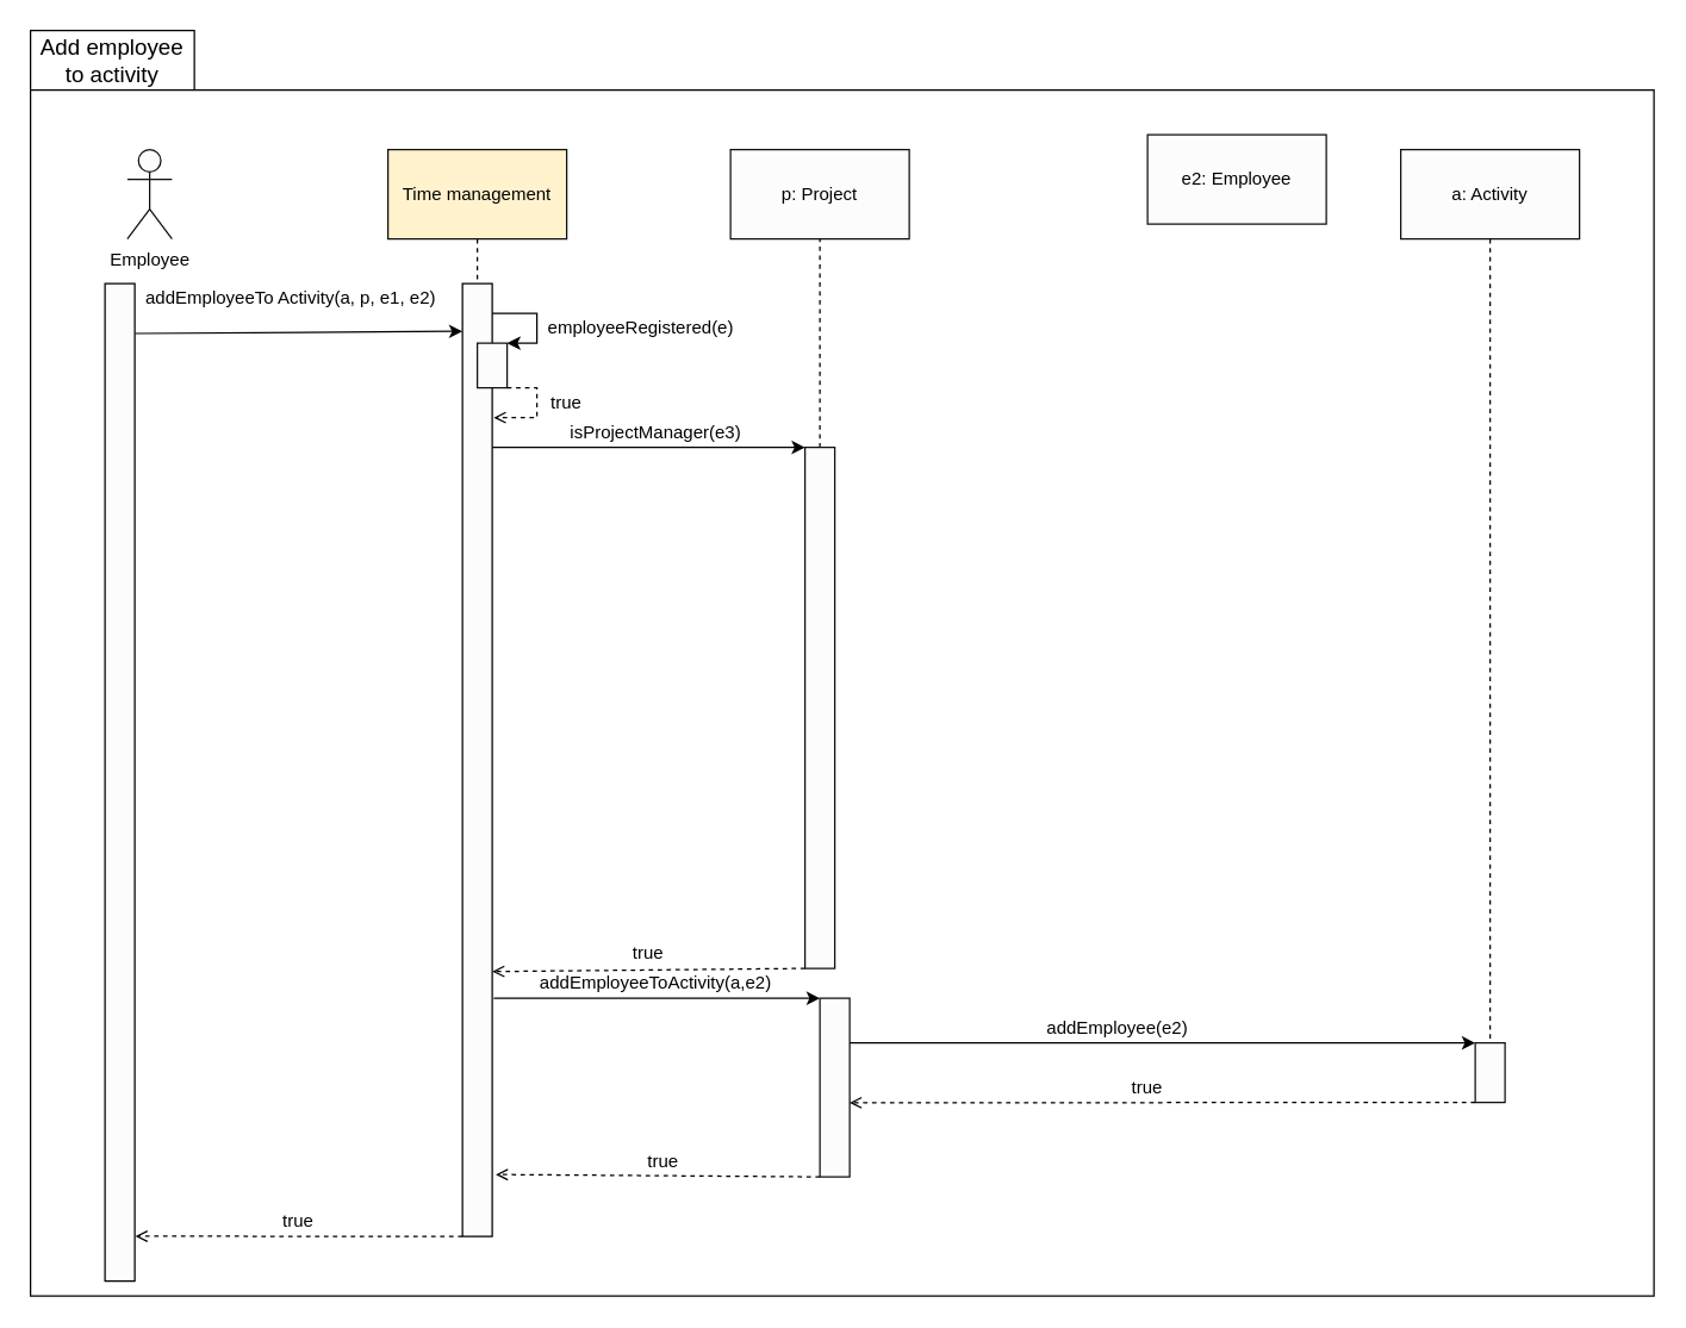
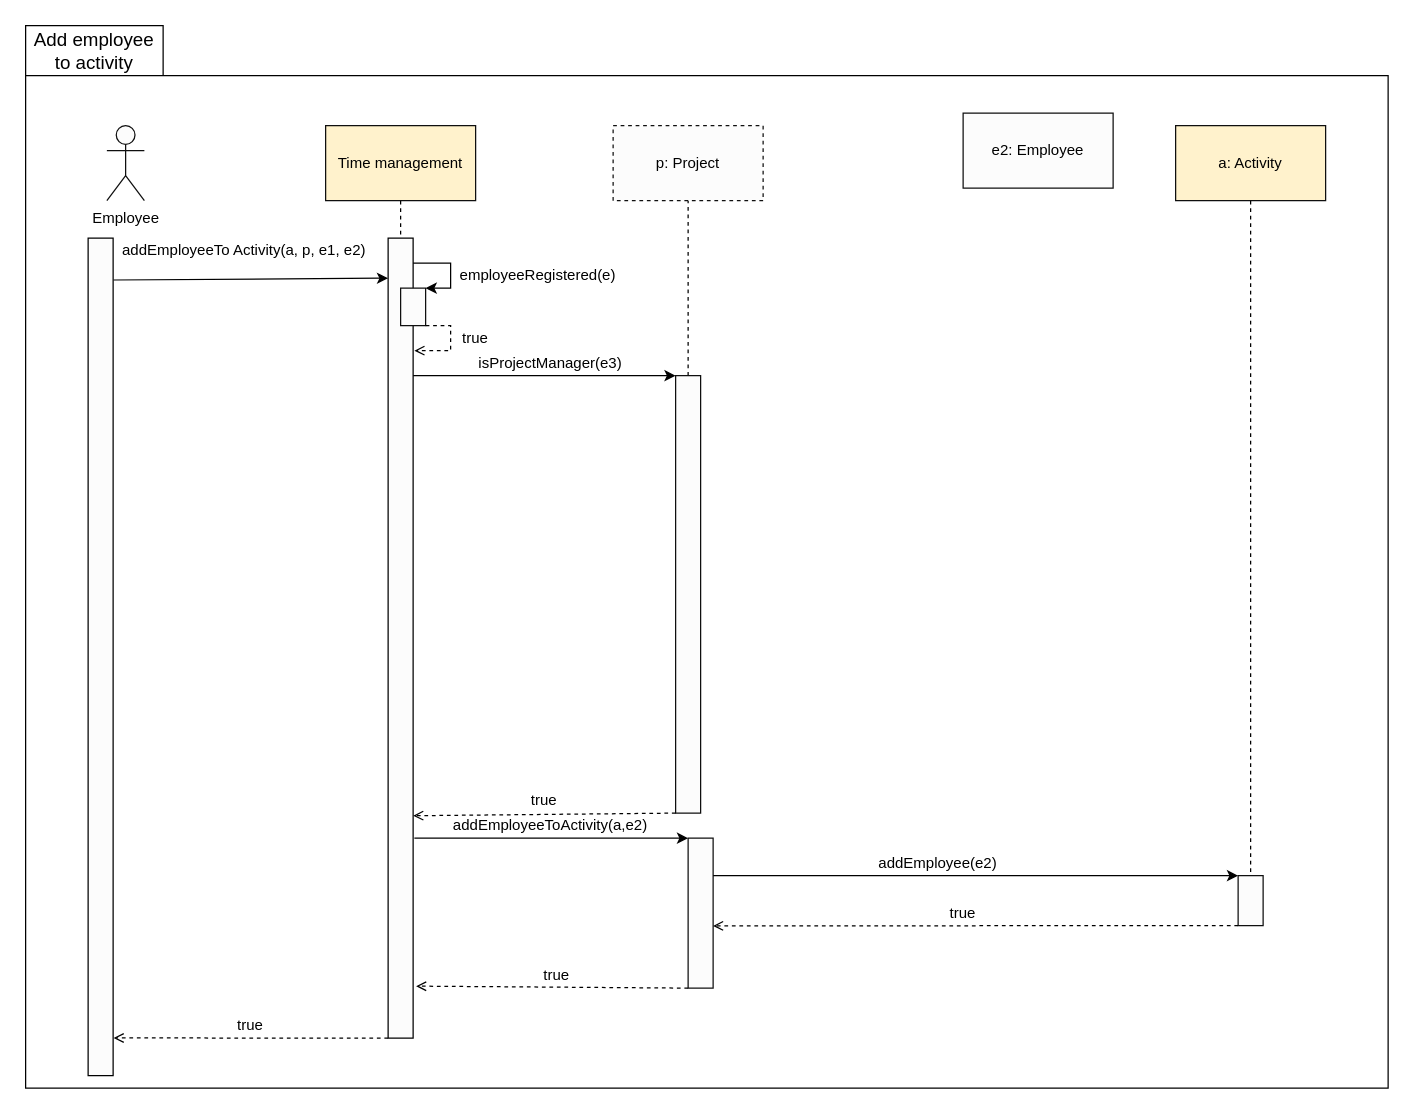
  <mxCell id="0" />
  <mxCell id="1" parent="0" />
  <mxCell id="2" value="" style="rounded=0;whiteSpace=wrap;html=1;" parent="1" vertex="1"><mxGeometry x="20" y="20" width="110" height="40" as="geometry" /></mxCell>
  <mxCell id="3" value="" style="rounded=0;whiteSpace=wrap;html=1;" parent="1" vertex="1"><mxGeometry x="20" y="60" width="1090" height="810" as="geometry" /></mxCell>
  <mxCell id="4" value="" style="rounded=0;whiteSpace=wrap;html=1;fillColor=#FCFCFC;" parent="1" vertex="1"><mxGeometry x="310" y="190" width="20" height="640" as="geometry" /></mxCell>
  <mxCell id="5" value="addEmployeeTo Activity(a, p, e1, e2)" style="text;html=1;strokeColor=none;fillColor=none;align=center;verticalAlign=middle;whiteSpace=wrap;rounded=0;" parent="1" vertex="1"><mxGeometry x="90" y="190" width="210" height="20" as="geometry" /></mxCell>
  <mxCell id="6" value="Time management" style="rounded=0;whiteSpace=wrap;html=1;fillColor=#fff2cc;strokeColor=#0F0F0F;" parent="1" vertex="1"><mxGeometry x="260" y="100" width="120" height="60" as="geometry" /></mxCell>
- <mxCell id="7" value="p: Project" style="rounded=0;whiteSpace=wrap;html=1;fillColor=#FCFCFC;strokeColor=#0F0F0F;" parent="1" vertex="1"><mxGeometry x="490" y="100" width="120" height="60" as="geometry" /></mxCell>
- <mxCell id="8" value="a: Activity" style="rounded=0;whiteSpace=wrap;html=1;fillColor=#FCFCFC;strokeColor=#0F0F0F;" parent="1" vertex="1"><mxGeometry x="940" y="100" width="120" height="60" as="geometry" /></mxCell>
+ <mxCell id="7" value="p: Project" style="rounded=0;whiteSpace=wrap;html=1;fillColor=#FCFCFC;strokeColor=#0F0F0F;dashed=1;" parent="1" vertex="1"><mxGeometry x="490" y="100" width="120" height="60" as="geometry" /></mxCell>
+ <mxCell id="8" value="a: Activity" style="rounded=0;whiteSpace=wrap;html=1;fillColor=#fff2cc;strokeColor=#0F0F0F;" parent="1" vertex="1"><mxGeometry x="940" y="100" width="120" height="60" as="geometry" /></mxCell>
  <mxCell id="9" value="" style="rounded=0;whiteSpace=wrap;html=1;fillColor=#FCFCFC;" parent="1" vertex="1"><mxGeometry x="70" y="190" width="20" height="670" as="geometry" /></mxCell>
  <mxCell id="10" value="Employee" style="shape=umlActor;verticalLabelPosition=bottom;verticalAlign=top;html=1;outlineConnect=0;strokeColor=#0F0F0F;fillColor=#FCFCFC;" parent="1" vertex="1"><mxGeometry x="85" y="100" width="30" height="60" as="geometry" /></mxCell>
  <mxCell id="11" value="" style="endArrow=classic;html=1;entryX=0;entryY=0.05;entryDx=0;entryDy=0;entryPerimeter=0;exitX=1.014;exitY=0.05;exitDx=0;exitDy=0;exitPerimeter=0;" parent="1" source="9" target="4" edge="1"><mxGeometry width="50" height="50" relative="1" as="geometry"><mxPoint x="130" y="213" as="sourcePoint" /><mxPoint x="210" y="280" as="targetPoint" /></mxGeometry></mxCell>
  <mxCell id="12" value="" style="endArrow=none;dashed=1;html=1;exitX=0.5;exitY=1;exitDx=0;exitDy=0;entryX=0.5;entryY=0;entryDx=0;entryDy=0;" parent="1" source="6" target="4" edge="1"><mxGeometry width="50" height="50" relative="1" as="geometry"><mxPoint x="310" y="260" as="sourcePoint" /><mxPoint x="360" y="210" as="targetPoint" /></mxGeometry></mxCell>
  <mxCell id="13" value="" style="endArrow=none;dashed=1;html=1;exitX=0.5;exitY=0;exitDx=0;exitDy=0;entryX=0.5;entryY=1;entryDx=0;entryDy=0;" parent="1" source="18" target="7" edge="1"><mxGeometry width="50" height="50" relative="1" as="geometry"><mxPoint x="545" y="200" as="sourcePoint" /><mxPoint x="555" y="180" as="targetPoint" /></mxGeometry></mxCell>
  <mxCell id="14" value="" style="rounded=0;whiteSpace=wrap;html=1;strokeColor=#0F0F0F;fillColor=#FCFCFC;" parent="1" vertex="1"><mxGeometry x="320" y="230" width="20" height="30" as="geometry" /></mxCell>
  <mxCell id="15" value="" style="endArrow=classic;html=1;entryX=1;entryY=0;entryDx=0;entryDy=0;rounded=0;" parent="1" target="14" edge="1"><mxGeometry width="50" height="50" relative="1" as="geometry"><mxPoint x="330" y="210" as="sourcePoint" /><mxPoint x="450" y="180" as="targetPoint" /><Array as="points"><mxPoint x="360" y="210" /><mxPoint x="360" y="230" /></Array></mxGeometry></mxCell>
  <mxCell id="16" value="employeeRegistered(e)" style="text;html=1;strokeColor=none;fillColor=none;align=center;verticalAlign=middle;whiteSpace=wrap;rounded=0;" parent="1" vertex="1"><mxGeometry x="410" y="210" width="40" height="20" as="geometry" /></mxCell>
  <mxCell id="17" value="" style="endArrow=open;html=1;dashed=1;exitX=1;exitY=1;exitDx=0;exitDy=0;rounded=0;endFill=0;" parent="1" source="14" edge="1"><mxGeometry width="50" height="50" relative="1" as="geometry"><mxPoint x="380" y="240" as="sourcePoint" /><mxPoint x="331" y="280" as="targetPoint" /><Array as="points"><mxPoint x="360" y="260" /><mxPoint x="360" y="280" /></Array></mxGeometry></mxCell>
  <mxCell id="18" value="" style="rounded=0;whiteSpace=wrap;html=1;strokeColor=#0F0F0F;fillColor=#FCFCFC;" parent="1" vertex="1"><mxGeometry x="540" y="300" width="20" height="350" as="geometry" /></mxCell>
  <mxCell id="19" value="" style="endArrow=classic;html=1;entryX=0;entryY=0;entryDx=0;entryDy=0;" parent="1" target="18" edge="1"><mxGeometry width="50" height="50" relative="1" as="geometry"><mxPoint x="330" y="300" as="sourcePoint" /><mxPoint x="480" y="110" as="targetPoint" /></mxGeometry></mxCell>
  <mxCell id="20" value="isProjectManager(e3)" style="text;html=1;strokeColor=none;fillColor=none;align=center;verticalAlign=middle;whiteSpace=wrap;rounded=0;" parent="1" vertex="1"><mxGeometry x="420" y="280" width="40" height="20" as="geometry" /></mxCell>
  <mxCell id="21" value="" style="endArrow=open;html=1;dashed=1;exitX=0;exitY=1;exitDx=0;exitDy=0;endFill=0;entryX=1.003;entryY=0.722;entryDx=0;entryDy=0;entryPerimeter=0;" parent="1" source="18" edge="1" target="4"><mxGeometry width="50" height="50" relative="1" as="geometry"><mxPoint x="530" y="140" as="sourcePoint" /><mxPoint x="330" y="650" as="targetPoint" /></mxGeometry></mxCell>
  <mxCell id="22" value="true" style="text;html=1;strokeColor=none;fillColor=none;align=center;verticalAlign=middle;whiteSpace=wrap;rounded=0;" parent="1" vertex="1"><mxGeometry x="415" y="630" width="40" height="20" as="geometry" /></mxCell>
  <mxCell id="23" value="" style="rounded=0;whiteSpace=wrap;html=1;strokeColor=#0F0F0F;fillColor=#FCFCFC;" parent="1" vertex="1"><mxGeometry x="550" y="670" width="20" height="120" as="geometry" /></mxCell>
  <mxCell id="24" value="" style="endArrow=classic;html=1;entryX=0;entryY=0;entryDx=0;entryDy=0;" parent="1" target="23" edge="1"><mxGeometry width="50" height="50" relative="1" as="geometry"><mxPoint x="331" y="670" as="sourcePoint" /><mxPoint x="440" y="310" as="targetPoint" /></mxGeometry></mxCell>
  <mxCell id="25" value="addEmployeeToActivity(a,e2)" style="text;html=1;strokeColor=none;fillColor=none;align=center;verticalAlign=middle;whiteSpace=wrap;rounded=0;" parent="1" vertex="1"><mxGeometry x="420" y="650" width="40" height="20" as="geometry" /></mxCell>
  <mxCell id="26" value="" style="endArrow=open;html=1;dashed=1;exitX=0;exitY=1;exitDx=0;exitDy=0;entryX=1.119;entryY=0.935;entryDx=0;entryDy=0;entryPerimeter=0;endFill=0;" parent="1" source="23" target="4" edge="1"><mxGeometry width="50" height="50" relative="1" as="geometry"><mxPoint x="510" y="670" as="sourcePoint" /><mxPoint x="560" y="620" as="targetPoint" /></mxGeometry></mxCell>
  <mxCell id="27" value="true" style="text;html=1;strokeColor=none;fillColor=none;align=center;verticalAlign=middle;whiteSpace=wrap;rounded=0;" parent="1" vertex="1"><mxGeometry x="425" y="770" width="40" height="20" as="geometry" /></mxCell>
  <mxCell id="28" value="" style="endArrow=open;html=1;dashed=1;exitX=0;exitY=1;exitDx=0;exitDy=0;entryX=1.02;entryY=0.955;entryDx=0;entryDy=0;entryPerimeter=0;endFill=0;" parent="1" source="4" target="9" edge="1"><mxGeometry width="50" height="50" relative="1" as="geometry"><mxPoint x="210" y="340" as="sourcePoint" /><mxPoint x="133" y="639" as="targetPoint" /></mxGeometry></mxCell>
  <mxCell id="29" value="true" style="text;html=1;strokeColor=none;fillColor=none;align=center;verticalAlign=middle;whiteSpace=wrap;rounded=0;" parent="1" vertex="1"><mxGeometry x="180" y="810" width="40" height="20" as="geometry" /></mxCell>
  <mxCell id="30" value="true" style="text;html=1;strokeColor=none;fillColor=none;align=center;verticalAlign=middle;whiteSpace=wrap;rounded=0;" parent="1" vertex="1"><mxGeometry x="360" y="260" width="40" height="20" as="geometry" /></mxCell>
  <mxCell id="31" value="" style="rounded=0;whiteSpace=wrap;html=1;strokeColor=#0F0F0F;fillColor=#FCFCFC;" parent="1" vertex="1"><mxGeometry x="990" y="700" width="20" height="40" as="geometry" /></mxCell>
  <mxCell id="32" value="" style="endArrow=none;dashed=1;html=1;exitX=0.5;exitY=1;exitDx=0;exitDy=0;entryX=0.5;entryY=0;entryDx=0;entryDy=0;" parent="1" source="8" target="31" edge="1"><mxGeometry width="50" height="50" relative="1" as="geometry"><mxPoint x="730" y="420" as="sourcePoint" /><mxPoint x="780" y="370" as="targetPoint" /></mxGeometry></mxCell>
  <mxCell id="33" value="" style="endArrow=classic;html=1;exitX=1;exitY=0.25;exitDx=0;exitDy=0;entryX=0;entryY=0;entryDx=0;entryDy=0;" parent="1" source="23" target="31" edge="1"><mxGeometry width="50" height="50" relative="1" as="geometry"><mxPoint x="730" y="420" as="sourcePoint" /><mxPoint x="780" y="370" as="targetPoint" /></mxGeometry></mxCell>
  <mxCell id="34" value="addEmployee(e2)" style="text;html=1;strokeColor=none;fillColor=none;align=center;verticalAlign=middle;whiteSpace=wrap;rounded=0;" parent="1" vertex="1"><mxGeometry x="730" y="680" width="40" height="20" as="geometry" /></mxCell>
  <mxCell id="35" value="" style="endArrow=open;html=1;dashed=1;exitX=0;exitY=1;exitDx=0;exitDy=0;entryX=0.996;entryY=0.585;entryDx=0;entryDy=0;entryPerimeter=0;endFill=0;" parent="1" source="31" target="23" edge="1"><mxGeometry width="50" height="50" relative="1" as="geometry"><mxPoint x="590" y="240" as="sourcePoint" /><mxPoint x="574" y="742" as="targetPoint" /></mxGeometry></mxCell>
  <mxCell id="36" value="true" style="text;html=1;strokeColor=none;fillColor=none;align=center;verticalAlign=middle;whiteSpace=wrap;rounded=0;" parent="1" vertex="1"><mxGeometry x="750" y="715" width="40" height="30" as="geometry" /></mxCell>
  <mxCell id="37" value="Add employee to activity" style="text;html=1;strokeColor=none;fillColor=none;align=center;verticalAlign=middle;whiteSpace=wrap;rounded=0;fontSize=15;" parent="1" vertex="1"><mxGeometry x="25" y="30" width="100" height="20" as="geometry" /></mxCell>
  <mxCell id="38" value="&lt;div&gt;e2: Employee&lt;/div&gt;" style="rounded=0;whiteSpace=wrap;html=1;fillColor=#FCFCFC;strokeColor=#0F0F0F;" vertex="1" parent="1"><mxGeometry x="770" y="90" width="120" height="60" as="geometry" /></mxCell>
